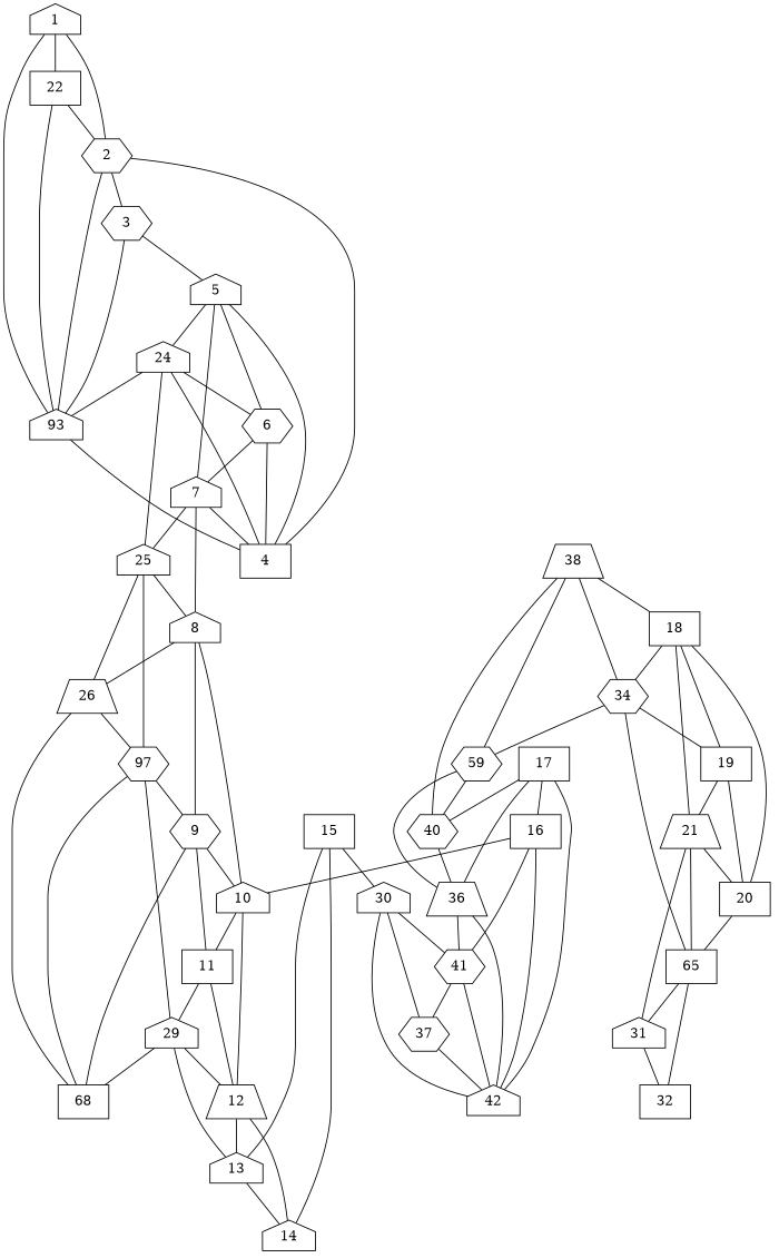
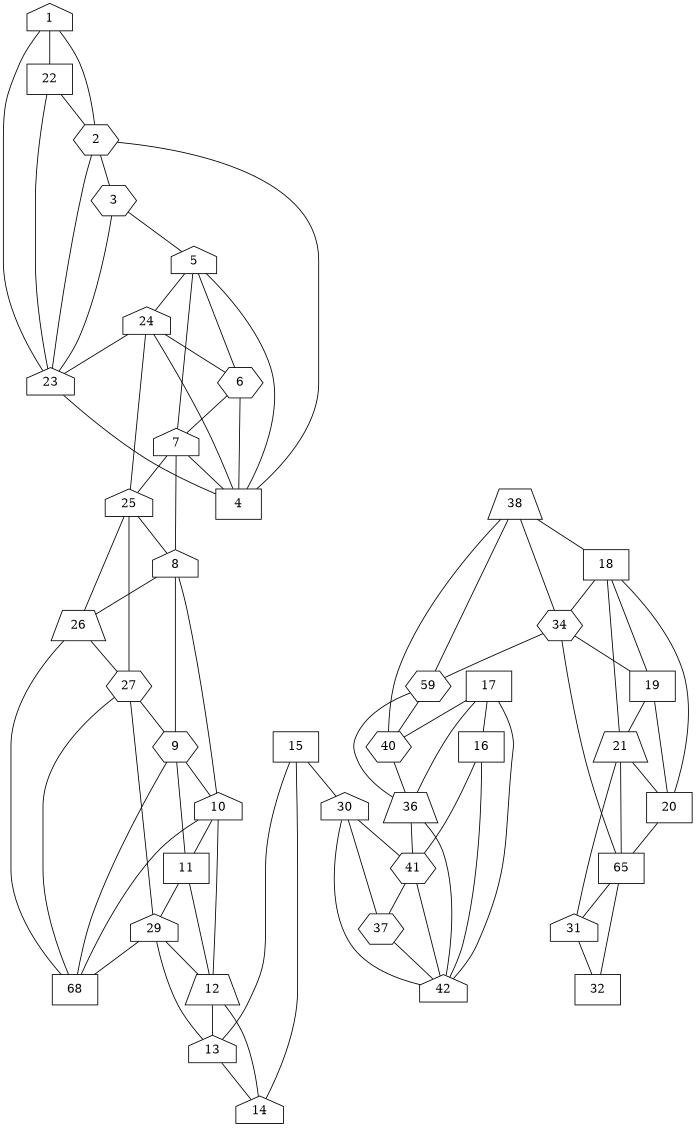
  graph {
    node [aaLength=3 shape=house type=0]
    edge [distance0=8.0 frequency=1 type0=1]
    1 [aaLength=11 sequence=FIRQIIDEDLA]
    2 [aaLength=16 sequence=IGHAKSICLNFGIAQD shape=hexagon]
    22 [aaLength=4 sequence=HTRF shape=box type=1]
-   23 [aaLength=4 sequence=QCNL type=1 label=93]
+   23 [aaLength=4 sequence=QCNL type=1]
    3 [sequence=PVK shape=hexagon]
    4 [aaLength=13 sequence=IEYVESIKNDVEW shape=box]
    5 [aaLength=17 sequence=SSDYFDQLHAYAIELIN]
    6 [aaLength=8 sequence=PEQIREYR shape=hexagon]
    24 [aaLength=4 sequence=AYVD type=1]
    7 [aaLength=12 sequence=VEENLALFEKMR]
    25 [aaLength=4 sequence=CLRA type=1]
    8 [sequence=IVM]
    26 [sequence=YRI shape=trapezium type=1]
-   27 [sequence=IYP shape=hexagon type=1 label=97]
+   27 [sequence=IYP shape=hexagon type=1]
    9 [aaLength=12 sequence=YDFTHCISDALE shape=hexagon]
    10 [sequence=LEF]
    11 [aaLength=11 sequence=NRRLYDWVLDN shape=box]
    n18 [aaLength=5 label=68 sequence=HSLCT shape=box type=1]
    12 [aaLength=9 sequence=KRKLNLLVT shape=trapezium]
    29 [aaLength=5 sequence=RQYEF type=1]
    13 [aaLength=7 sequence=ISGLRRR]
    14 [aaLength=11 sequence=AASIREFCKRI]
    15 [aaLength=15 sequence=MASLESCIREDLNEN shape=box]
    30 [sequence=PRA type=1]
    41 [aaLength=6 sequence=EMVTMP shape=hexagon type=1]
    42 [aaLength=6 sequence=SRQVPF type=1]
    37 [aaLength=6 sequence=PVKLVI shape=hexagon type=1]
    16 [sequence=PEM shape=box]
    17 [sequence=RAD shape=box]
    36 [aaLength=5 sequence=EIWID shape=trapezium type=1]
    40 [sequence=EVR shape=hexagon type=1]
    18 [sequence=AAH shape=box]
    19 [sequence=PGA shape=box]
    20 [sequence=LSV shape=box]
    21 [aaLength=5 sequence=PSLKD shape=trapezium]
    34 [aaLength=9 sequence=ALPVEIRLY shape=hexagon type=1]
    n37 [aaLength=9 label=65 sequence=LVIKQGFAE shape=box type=1]
    31 [sequence=FQF type=1]
    38 [aaLength=6 sequence=TIFCTY shape=trapezium type=1]
    n40 [aaLength=8 label=59 sequence=VIKAERVE shape=hexagon type=1]
    32 [aaLength=5 sequence=GYFCL shape=box type=1]
    1 -- 2 [distance0=34.88232]
    1 -- 22 [distance0=49.14131 type0=2]
    1 -- 23 [distance0=67.75595 type0=3]
    2 -- 3 [distance0=40.68828 type0=3]
    2 -- 4 [distance0=36.77361 type0=2]
    22 -- 2 [distance0=43.59542 distance1=9.0 frequency=2 type0=2 type1=4]
    22 -- 23 [distance0=32.0]
    23 -- 2 [distance0=45.74451 type0=2]
    23 -- 3 [distance0=6.0 type0=4]
    23 -- 4 [distance0=54.74317 type0=3]
    3 -- 5 [distance0=33.96584 type0=2]
    4 -- 5 [distance0=36.28704 distance1=11.0 frequency=2 type0=2 type1=4]
    5 -- 6 [distance0=27.21937]
    5 -- 24 [distance0=3.0 type0=4]
    6 -- 4 [distance0=58.28418 type0=3]
    6 -- 7 [distance0=26.53291 distance1=16.0 frequency=2 type1=4]
    24 -- 23 [distance0=59.0 type0=2]
    24 -- 4 [distance0=68.61351 type0=3]
    24 -- 6 [distance0=3.0 type0=4]
    24 -- 25 [distance0=52.0]
    7 -- 4 [distance0=17.25755 distance1=2.0 frequency=2 type1=4]
    7 -- 5 [distance0=52.71916 type0=3]
    7 -- 25 [distance0=9.0 type0=4]
    7 -- 8 [distance0=39.46262 type0=2]
    25 -- 8 [type0=4]
    25 -- 26 [distance0=20.0]
    25 -- 27 [distance0=36.0 type0=2]
    8 -- 26 [distance0=5.0 type0=4]
    8 -- 9 [distance0=28.33802]
    8 -- 10 [distance0=49.52797 type0=3]
    26 -- 27 [distance0=16.0 distance1=13.0 frequency=2 type1=4]
    26 -- n18 [distance0=35.0 type0=3]
    27 -- 9 [distance0=1.0 type0=4]
    9 -- 10 [distance0=21.7204]
    9 -- 11 [distance0=25.77332 type0=2]
    9 -- n18 [distance0=3.0 type0=4]
    10 -- 11 [distance0=14.24508 distance1=2.0 frequency=2 type1=4]
    10 -- 12 [distance0=44.2344 type0=3]
    11 -- 12 [distance0=47.11094 type0=3]
    11 -- 29 [distance0=7.0 type0=4]
    n18 -- 27 [distance0=19.0]
-   16 -- 10 [distance0=0.0 type0=5]
+   n18 -- 10 [distance0=0.0 type0=5]
    12 -- 13 [distance0=27.55744 distance1=14.0 frequency=2 type1=4]
    12 -- 14 [distance0=42.00931 type0=2]
    29 -- 27 [distance0=47.0 type0=2]
    29 -- n18 [distance0=28.0]
    29 -- 12 [distance0=11.0 type0=4]
    29 -- 13 [distance0=58.69684 type0=3]
    13 -- 14 [distance0=17.27044 distance1=3.0 frequency=2 type1=4]
    15 -- 13 [distance0=32.7356 type0=2]
    15 -- 14 [distance0=22.69505]
    15 -- 30 [distance0=36.99502 distance1=1.0 frequency=2 type0=3 type1=4]
    30 -- 41 [distance0=21.0 type0=2]
    30 -- 42 [distance0=36.0 type0=3]
    30 -- 37 [distance1=5.0 frequency=2 type1=4]
    41 -- 42 [distance0=15.0 type0=2]
    41 -- 37 [distance0=13.0]
    37 -- 42 [distance0=28.0 type0=3]
    16 -- 41 [distance0=25.6314 type0=3]
    16 -- 42 [distance0=23.49402 distance1=1.0 frequency=2 type1=4]
    17 -- 42 [distance0=41.38798 type0=3]
    17 -- 16 [distance0=23.79058]
    17 -- 36 [distance0=39.61017 type0=2]
    17 -- 40 [distance0=16.0 type0=4]
    36 -- 41 [distance0=23.0 type0=2]
    36 -- 42
    40 -- 36 [distance0=24.0 type0=2]
    18 -- 19 [distance0=48.91641 type0=3]
    18 -- 20 [distance0=46.56579 type0=2]
    18 -- 21 [distance0=46.32537]
    18 -- 34 [distance0=0.0 type0=5]
    19 -- 20 [distance0=13.0132 distance1=4.0 frequency=2 type1=4]
    19 -- 21 [distance0=38.91438 type0=2]
    20 -- n37 [distance0=5.0 type0=4]
    21 -- 20 [distance0=30.60369]
    21 -- n37 [distance0=42.96949 type0=3]
    21 -- 31 [distance0=6.0 type0=4]
    34 -- 19 [type0=4]
    34 -- n37 [distance0=32.0]
    34 -- 38 [distance0=32.0 type0=2]
    34 -- n40 [distance0=48.0 type0=3]
    n37 -- 31 [distance0=20.0]
    n37 -- 32 [distance0=26.0 type0=2]
    31 -- 32 [distance0=6.0 distance1=3.0 frequency=2 type1=4]
    38 -- 40 [distance0=24.0 type0=2]
    38 -- 18 [distance0=23.0 type0=4]
    38 -- n40 [distance0=16.0]
    n40 -- 36 [distance0=32.0 type0=3]
    n40 -- 40
  }
